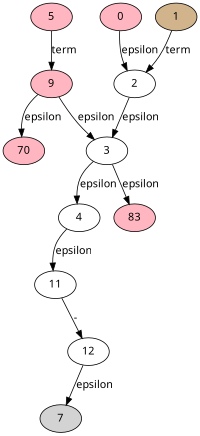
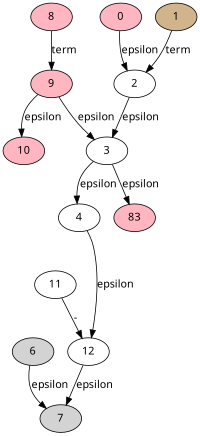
  digraph {
    fontname="Noto Sans"
    node [fillcolor=white fontname="Noto Sans" style=filled]
    edge [fontname="Noto Sans"]
    2
    0 [fillcolor=lightpink]
    1 [fillcolor=tan]
    3
    4
    n6 [fillcolor=lightpink label=83]
    11
    12
+   6 [fillcolor=lightgrey]
    7 [fillcolor=lightgrey]
-   8 [fillcolor=lightpink label=5]
+   8 [fillcolor=lightpink]
    9 [fillcolor=lightpink]
-   10 [fillcolor=lightpink label=70]
+   10 [fillcolor=lightpink]
    2 -> 3 [label=epsilon]
    0 -> 2 [label=epsilon]
    1 -> 2 [label=term]
    3 -> 4 [label=epsilon]
    3 -> n6 [label=epsilon]
-   4 -> 11 [label=epsilon]
+   4 -> 12 [label=epsilon]
    11 -> 12 [label="-"]
    12 -> 7 [label=epsilon]
+   6 -> 7 [label=epsilon]
    8 -> 9 [label=term]
    9 -> 3 [label=epsilon]
    9 -> 10 [label=epsilon]
  }
